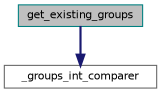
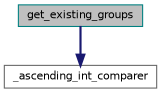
  digraph {
    rankdir=TB
    node [fontname=Helvetica fontsize=10 shape=record style=filled]
    n1 [color=teal fillcolor=grey75 fontcolor=black height=0.2 label=get_existing_groups width=0.4]
-   n2 [color=gray40 fillcolor=white height=0.2 label=_groups_int_comparer width=0.4]
+   n2 [color=gray40 fillcolor=white height=0.2 label=_ascending_int_comparer width=0.4]
    n1 -> n2 [color=midnightblue fontname=Helvetica fontsize=10 labelfontname=Helvetica labelfontsize=10 style=bold]
  }
